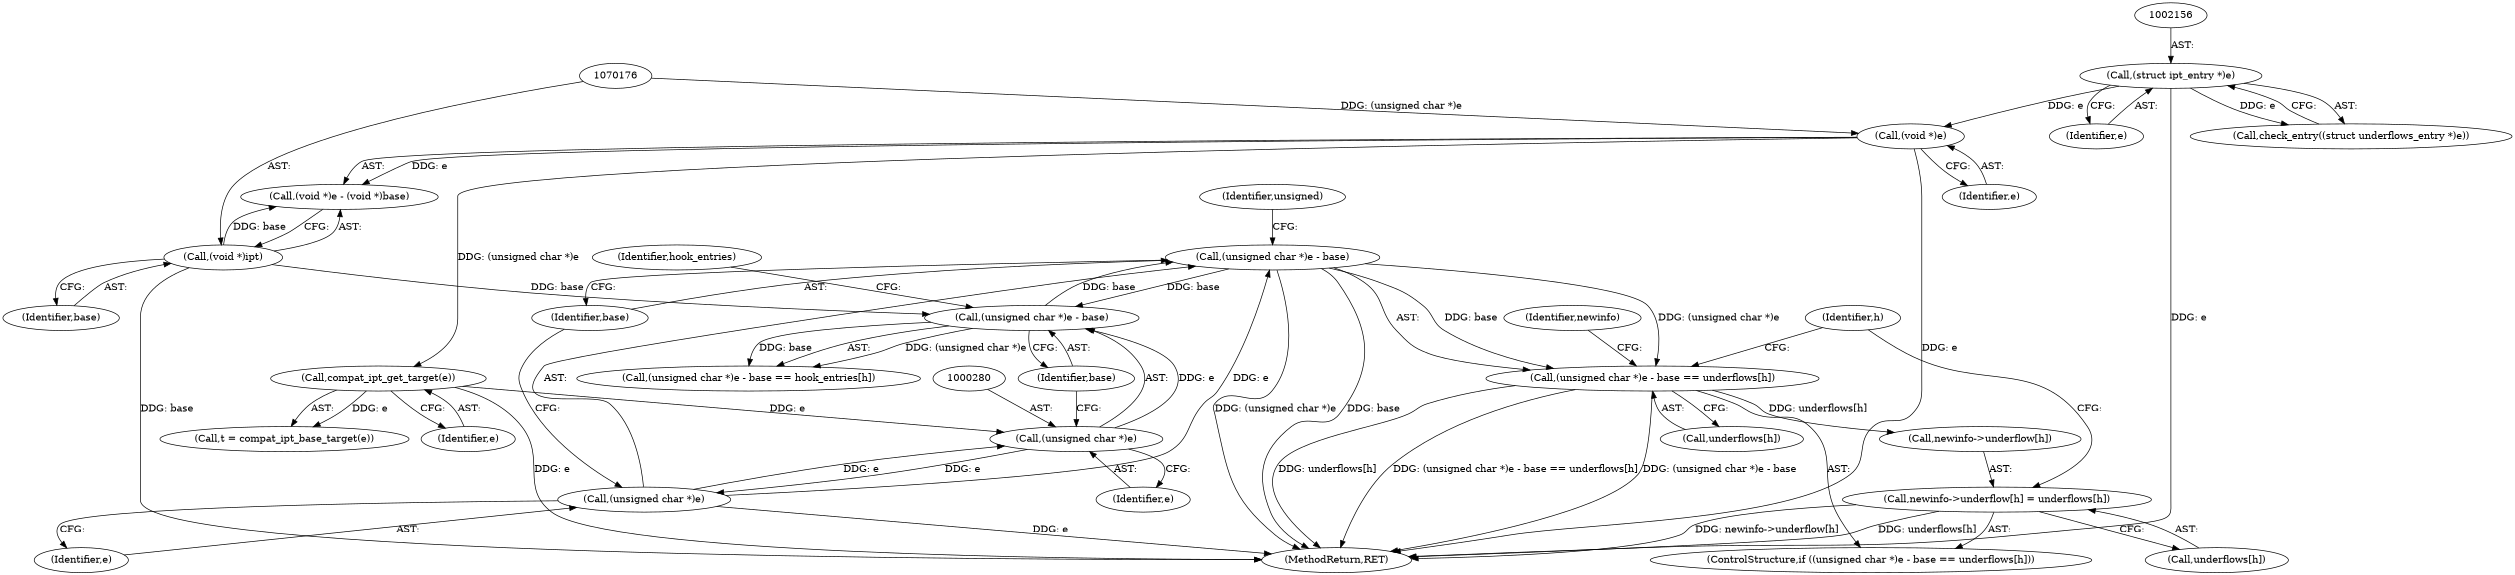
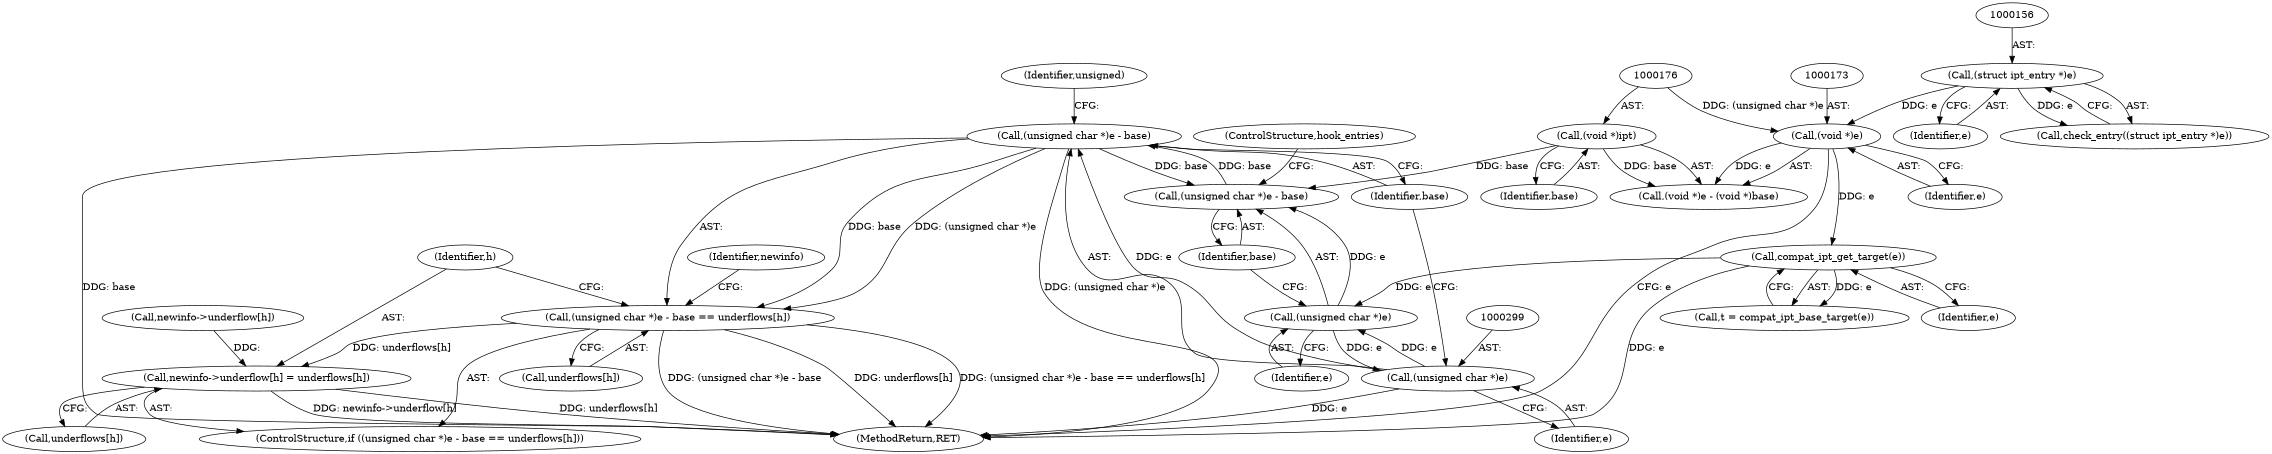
  digraph {
    n1 [label="(Call,(unsigned char *)e - base == underflows[h])"]
    n2 [label="(Call,newinfo->underflow[h] = underflows[h])"]
    n3 [label="(ControlStructure,if ((unsigned char *)e - base == underflows[h]))"]
    n4 [label="(Call,underflows[h])"]
    n5 [label="(MethodReturn,RET)"]
    n6 [label="(Call,underflows[h])"]
    n7 [label="(Call,(unsigned char *)e - base)"]
    n8 [label="(Call,(unsigned char *)e - base)"]
    n9 [label="(Identifier,base)"]
-   n10 [label="(Call,(unsigned char *)e - base == hook_entries[h])"]
    n11 [label="(Identifier,base)"]
    n12 [label="(Call,(unsigned char *)e)"]
    n13 [label="(Call,(unsigned char *)e)"]
    n14 [label="(Identifier,e)"]
    n15 [label="(Identifier,e)"]
    n16 [label="(Call,compat_ipt_get_target(e))"]
    n17 [label="(Call,t = compat_ipt_base_target(e))"]
    n18 [label="(Identifier,e)"]
    n19 [label="(Call,(void *)e)"]
    n20 [label="(Identifier,e)"]
    n21 [label="(Call,(void *)e - (void *)base)"]
    n22 [label="(Call,(void *)ipt)"]
    n23 [label="(Call,(struct ipt_entry *)e)"]
-   n24 [label="(Call,check_entry((struct underflows_entry *)e))"]
+   n24 [label="(Call,check_entry((struct ipt_entry *)e))"]
    n25 [label="(Identifier,e)"]
    n26 [label="(Identifier,base)"]
-   n27 [label="(Identifier,hook_entries)"]
+   n27 [label="(ControlStructure,hook_entries)"]
    n28 [label="(Identifier,unsigned)"]
    n29 [label="(Identifier,newinfo)"]
    n30 [label="(Call,newinfo->underflow[h])"]
    n31 [label="(Identifier,h)"]
-   1000280
-   1000176 [label=1070176]
-   1000156 [label=1002156]
-   n1 -> n30 [label="DDG: underflows[h]"]
+   1000299
+   1000173
+   1000176
+   1000156
+   n1 -> n2 [label="DDG: underflows[h]"]
    n1 -> n3 [label="AST: "]
    n1 -> n4 [label="CFG: "]
    n1 -> n5 [label="DDG: underflows[h]"]
    n1 -> n5 [label="DDG: (unsigned char *)e - base == underflows[h]"]
    n1 -> n5 [label="DDG: (unsigned char *)e - base"]
    n2 -> n3 [label="AST: "]
    n2 -> n5 [label="DDG: underflows[h]"]
    n2 -> n5 [label="DDG: newinfo->underflow[h]"]
    n2 -> n6 [label="CFG: "]
    n4 -> n1 [label="AST: "]
    n6 -> n2 [label="AST: "]
    n7 -> n1 [label="AST: "]
    n7 -> n1 [label="DDG: (unsigned char *)e"]
    n7 -> n1 [label="DDG: base"]
    n7 -> n5 [label="DDG: base"]
    n7 -> n5 [label="DDG: (unsigned char *)e"]
    n7 -> n8 [label="DDG: base"]
    n7 -> n9 [label="CFG: "]
    n8 -> n7 [label="DDG: base"]
-   n8 -> n10 [label="AST: "]
-   n8 -> n10 [label="DDG: (unsigned char *)e"]
-   n8 -> n10 [label="DDG: base"]
    n8 -> n11 [label="CFG: "]
    n9 -> n7 [label="AST: "]
    n9 -> n12 [label="CFG: "]
    n11 -> n8 [label="AST: "]
    n11 -> n13 [label="CFG: "]
    n12 -> n5 [label="DDG: e"]
    n12 -> n7 [label="AST: "]
    n12 -> n7 [label="DDG: e"]
    n12 -> n13 [label="DDG: e"]
    n12 -> n14 [label="CFG: "]
    n13 -> n8 [label="AST: "]
    n13 -> n8 [label="DDG: e"]
    n13 -> n12 [label="DDG: e"]
    n13 -> n15 [label="CFG: "]
    n14 -> n12 [label="AST: "]
    n15 -> n13 [label="AST: "]
    n16 -> n5 [label="DDG: e"]
    n16 -> n13 [label="DDG: e"]
    n16 -> n17 [label="AST: "]
    n16 -> n17 [label="DDG: e"]
    n16 -> n18 [label="CFG: "]
+   n17 -> n16 [label="CFG: "]
    n18 -> n16 [label="AST: "]
-   n19 -> n5 [label="DDG: e"]
-   n19 -> n16 [label="DDG: (unsigned char *)e"]
+   n19 -> n5 [label="CFG: e"]
+   n19 -> n16 [label="DDG: e"]
    n19 -> n20 [label="CFG: "]
    n19 -> n21 [label="AST: "]
    n19 -> n21 [label="DDG: e"]
    n20 -> n19 [label="AST: "]
-   n21 -> n22 [label="CFG: "]
-   n22 -> n5 [label="DDG: base"]
    n22 -> n8 [label="DDG: base"]
    n22 -> n21 [label="AST: "]
    n22 -> n21 [label="DDG: base"]
    n22 -> n26 [label="CFG: "]
-   n23 -> n5 [label="DDG: e"]
    n23 -> n19 [label="DDG: e"]
    n23 -> n24 [label="AST: "]
    n23 -> n24 [label="DDG: e"]
    n23 -> n25 [label="CFG: "]
    n24 -> n23 [label="CFG: "]
    n25 -> n23 [label="AST: "]
    n26 -> n22 [label="AST: "]
    n27 -> n8 [label="CFG: "]
    n28 -> n7 [label="CFG: "]
    n29 -> n1 [label="CFG: "]
-   n30 -> n2 [label="AST: "]
+   n30 -> n2 [label="DDG: "]
    n31 -> n1 [label="CFG: "]
-   n31 -> n2 [label="CFG: "]
-   1000280 -> n13 [label="AST: "]
+   n31 -> n2 [label="AST: "]
+   1000299 -> n12 [label="AST: "]
+   1000173 -> n19 [label="AST: "]
    1000176 -> n19 [label="DDG: (unsigned char *)e"]
    1000176 -> n22 [label="AST: "]
    1000156 -> n23 [label="AST: "]
  }
